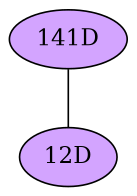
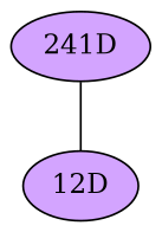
  graph {
    node [fillcolor="#D3A4FF" style=radial]
-   "141D"
+   "141D" [label="241D"]
    "12D"
    "141D" -- "12D" [penwidth=1]
  }
